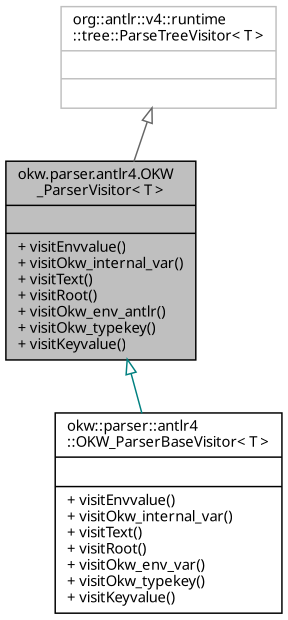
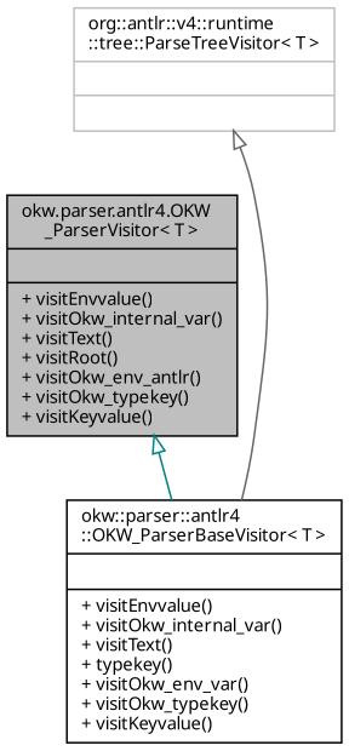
  digraph {
    fontname="Noto Sans"
    node [color=black fillcolor=white fontname="Noto Sans" fontsize=10 shape=record style=filled]
    edge [arrowtail=onormal dir=back fontname="Noto Sans" fontsize=10 labelfontname=Helvetica labelfontsize=10 style=solid]
    n1 [fillcolor=grey75 fontcolor=black height=0.2 label="{okw.parser.antlr4.OKW\l_ParserVisitor\< T \>\n||+ visitEnvvalue()\l+ visitOkw_internal_var()\l+ visitText()\l+ visitRoot()\l+ visitOkw_env_antlr()\l+ visitOkw_typekey()\l+ visitKeyvalue()\l}" width=0.4]
-   n2 [height=0.2 label="{okw::parser::antlr4\l::OKW_ParserBaseVisitor\< T \>\n||+ visitEnvvalue()\l+ visitOkw_internal_var()\l+ visitText()\l+ visitRoot()\l+ visitOkw_env_var()\l+ visitOkw_typekey()\l+ visitKeyvalue()\l}" width=0.4]
+   n2 [height=0.2 label="{okw::parser::antlr4\l::OKW_ParserBaseVisitor\< T \>\n||+ visitEnvvalue()\l+ visitOkw_internal_var()\l+ visitText()\l+ typekey()\l+ visitOkw_env_var()\l+ visitOkw_typekey()\l+ visitKeyvalue()\l}" width=0.4]
    n3 [color=grey75 height=0.2 label="{org::antlr::v4::runtime\l::tree::ParseTreeVisitor\< T \>\n||}" width=0.4]
    n1 -> n2 [color=teal]
-   n3 -> n1 [color=gray40]
+   n3 -> n2 [color=gray40]
  }
